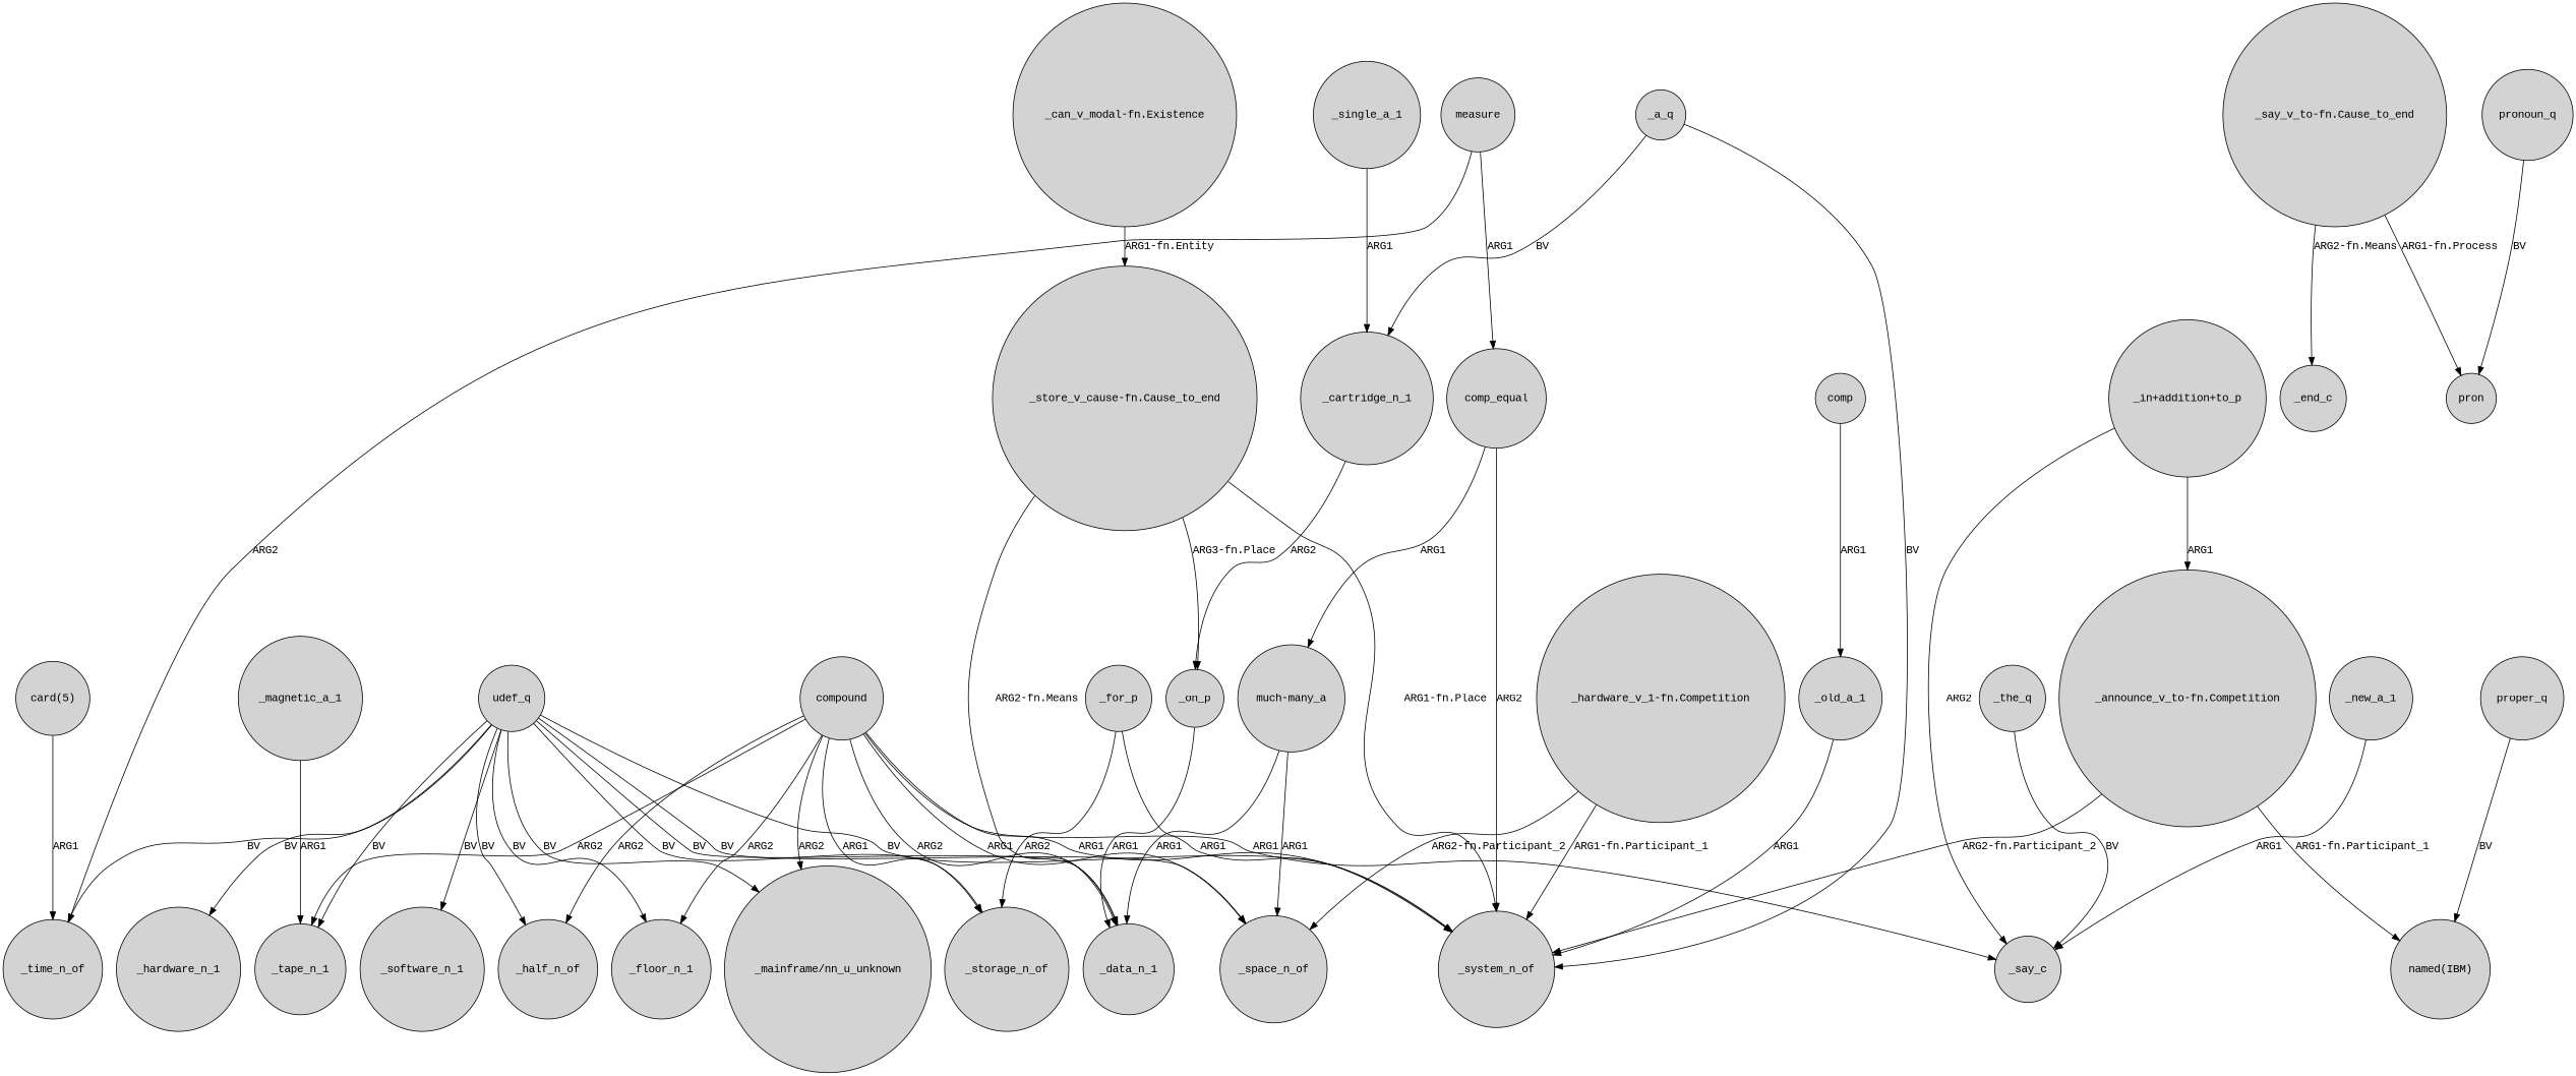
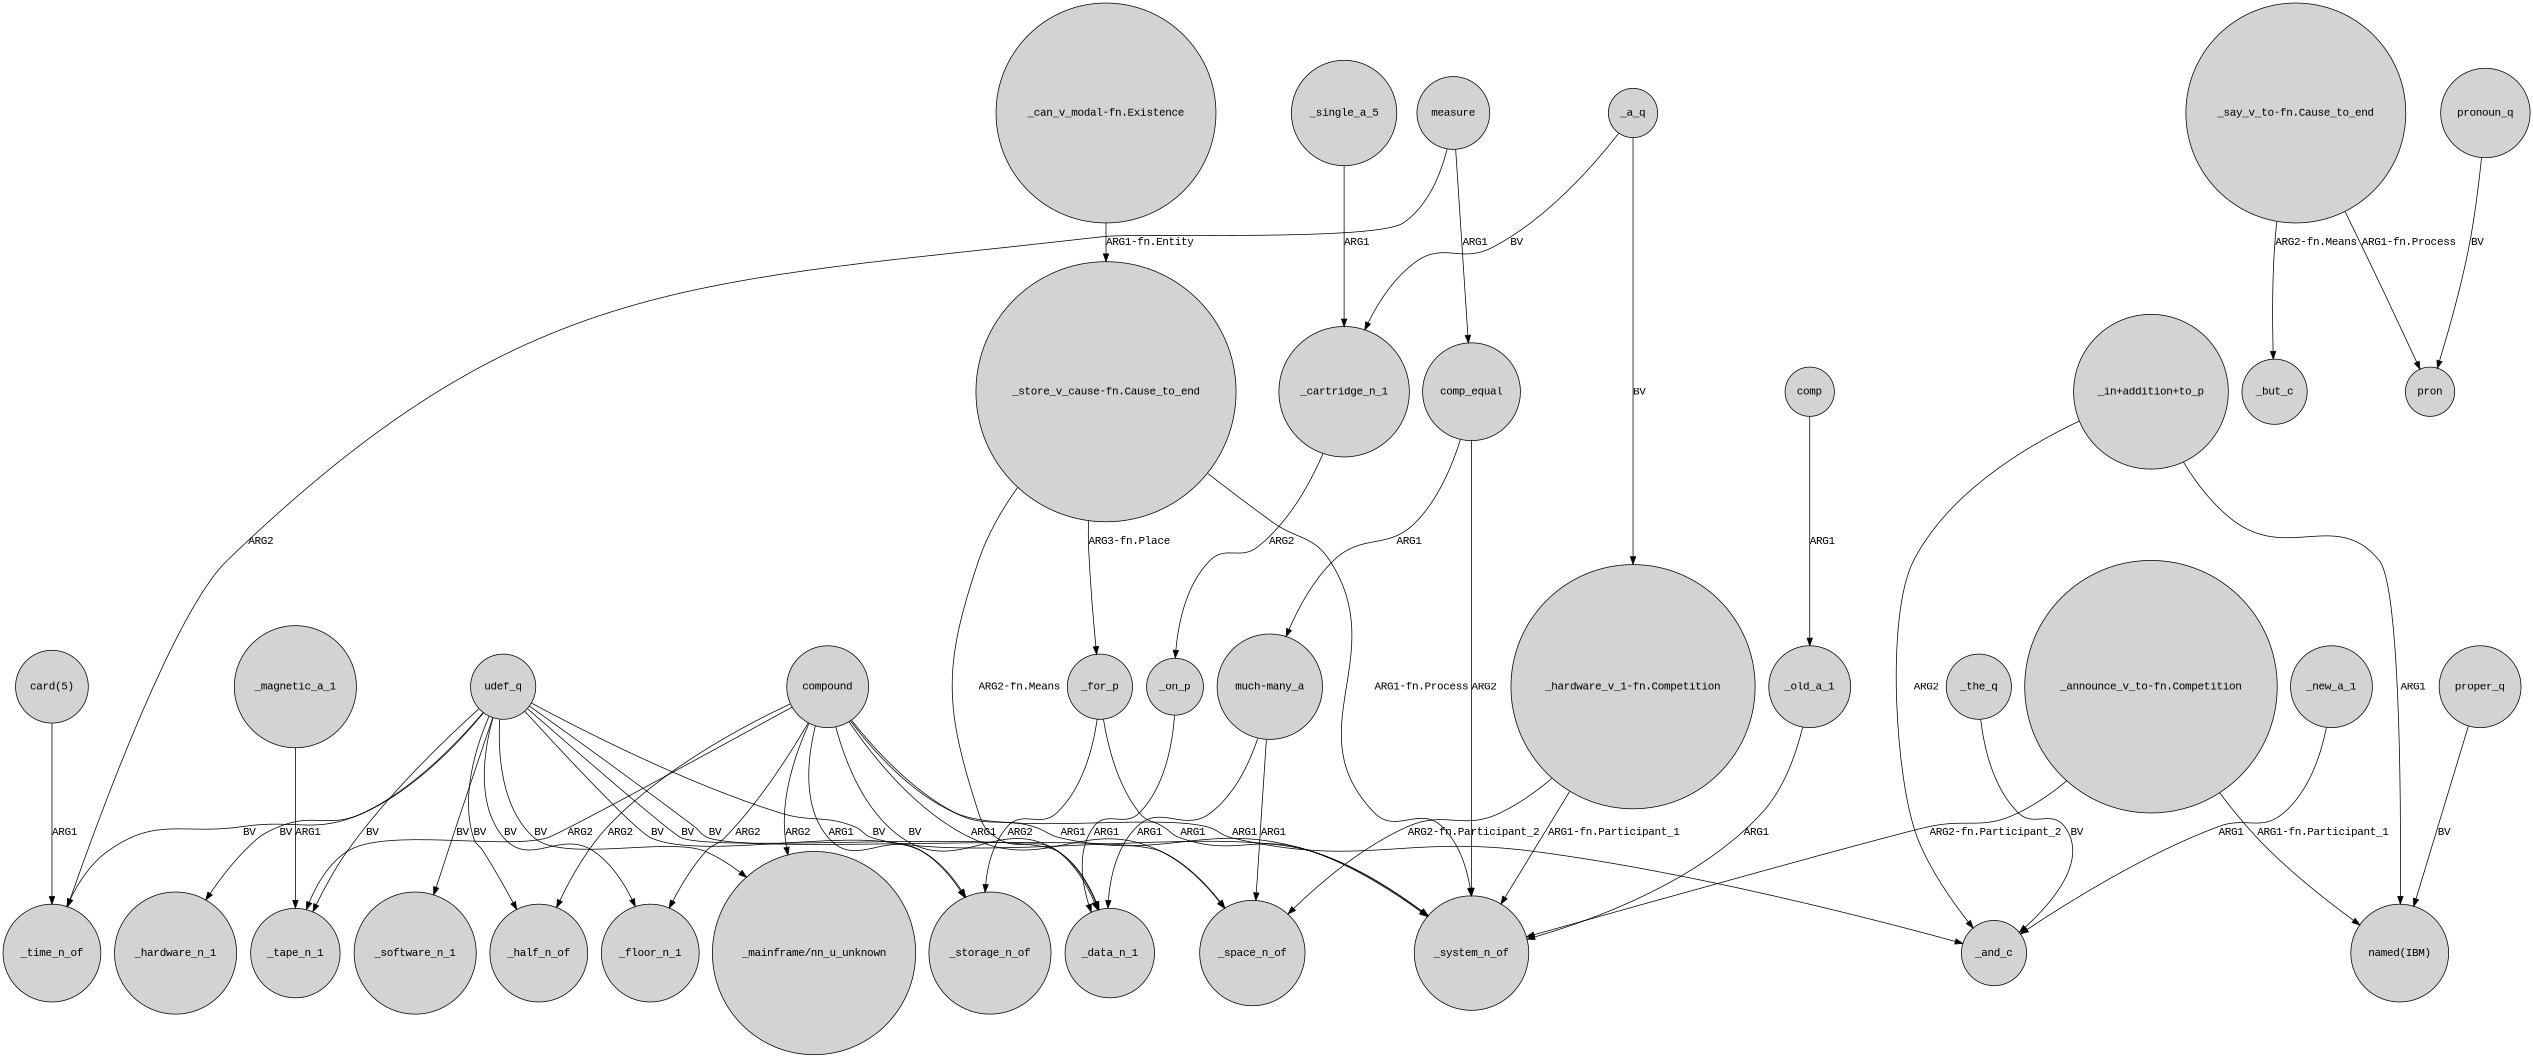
  digraph {
    fontname="Liberation Mono"
    node [fontname="Liberation Mono" shape=circle style=filled]
    edge [fontname="Liberation Mono"]
    "card(5)"
    _time_n_of
    compound
    _system_n_of
    _data_n_1
-   _and_c [label=_say_c]
+   _and_c
    _space_n_of
    _floor_n_1
    _storage_n_of
    "_mainframe/nn_u_unknown"
    _half_n_of
    _tape_n_1
-   _single_a_1
+   _single_a_1 [label=_single_a_5]
    _cartridge_n_1
    _on_p
    "_store_v_cause-fn.Cause_to_end"
    _old_a_1
    udef_q
    _software_n_1
    _hardware_n_1
    "_in+addition+to_p"
    "_announce_v_to-fn.Competition"
    "named(IBM)"
    _the_q
    _for_p
    measure
    comp_equal
    "much-many_a"
    proper_q
    "_can_v_modal-fn.Existence"
    "_say_v_to-fn.Cause_to_end"
    pron
-   _but_c [label=_end_c]
+   _but_c
    _a_q
    pronoun_q
    _magnetic_a_1
    n37 [label="_hardware_v_1-fn.Competition"]
    comp
    _new_a_1
    "card(5)" -> _time_n_of [label=ARG1]
    compound -> _system_n_of [label=ARG1]
-   compound -> _data_n_1 [label=ARG2]
+   compound -> _data_n_1 [label=BV]
    compound -> _and_c [label=ARG1]
    compound -> _space_n_of [label=ARG1]
    compound -> _floor_n_1 [label=ARG2]
    compound -> _storage_n_of [label=ARG1]
    compound -> "_mainframe/nn_u_unknown" [label=ARG2]
    compound -> _half_n_of [label=ARG2]
    compound -> _tape_n_1 [label=ARG2]
    _single_a_1 -> _cartridge_n_1 [label=ARG1]
    _cartridge_n_1 -> _on_p [label=ARG2]
    _on_p -> _data_n_1 [label=ARG1]
-   "_store_v_cause-fn.Cause_to_end" -> _system_n_of [label="ARG1-fn.Place"]
+   "_store_v_cause-fn.Cause_to_end" -> _system_n_of [label="ARG1-fn.Process"]
    "_store_v_cause-fn.Cause_to_end" -> _data_n_1 [label="ARG2-fn.Means"]
-   "_store_v_cause-fn.Cause_to_end" -> _on_p [label="ARG3-fn.Place"]
+   "_store_v_cause-fn.Cause_to_end" -> _for_p [label="ARG3-fn.Place"]
    _old_a_1 -> _system_n_of [label=ARG1]
    udef_q -> _time_n_of [label=BV]
    udef_q -> _system_n_of [label=BV]
    udef_q -> _data_n_1 [label=BV]
    udef_q -> _space_n_of [label=BV]
    udef_q -> _floor_n_1 [label=BV]
    udef_q -> _storage_n_of [label=BV]
    udef_q -> "_mainframe/nn_u_unknown" [label=BV]
    udef_q -> _half_n_of [label=BV]
    udef_q -> _tape_n_1 [label=BV]
    udef_q -> _software_n_1 [label=BV]
    udef_q -> _hardware_n_1 [label=BV]
    "_in+addition+to_p" -> _and_c [label=ARG2]
-   "_in+addition+to_p" -> "_announce_v_to-fn.Competition" [label=ARG1]
+   "_in+addition+to_p" -> "named(IBM)" [label=ARG1]
    "_announce_v_to-fn.Competition" -> _system_n_of [label="ARG2-fn.Participant_2"]
    "_announce_v_to-fn.Competition" -> "named(IBM)" [label="ARG1-fn.Participant_1"]
    _the_q -> _and_c [label=BV]
    _for_p -> _system_n_of [label=ARG1]
    _for_p -> _storage_n_of [label=ARG2]
    measure -> _time_n_of [label=ARG2]
    measure -> comp_equal [label=ARG1]
    comp_equal -> _system_n_of [label=ARG2]
    comp_equal -> "much-many_a" [label=ARG1]
    "much-many_a" -> _data_n_1 [label=ARG1]
    "much-many_a" -> _space_n_of [label=ARG1]
    proper_q -> "named(IBM)" [label=BV]
    "_can_v_modal-fn.Existence" -> "_store_v_cause-fn.Cause_to_end" [label="ARG1-fn.Entity"]
    "_say_v_to-fn.Cause_to_end" -> pron [label="ARG1-fn.Process"]
    "_say_v_to-fn.Cause_to_end" -> _but_c [label="ARG2-fn.Means"]
-   _a_q -> _system_n_of [label=BV]
+   _a_q -> n37 [label=BV]
    _a_q -> _cartridge_n_1 [label=BV]
    pronoun_q -> pron [label=BV]
    _magnetic_a_1 -> _tape_n_1 [label=ARG1]
    n37 -> _system_n_of [label="ARG1-fn.Participant_1"]
    n37 -> _space_n_of [label="ARG2-fn.Participant_2"]
    comp -> _old_a_1 [label=ARG1]
    _new_a_1 -> _and_c [label=ARG1]
  }
